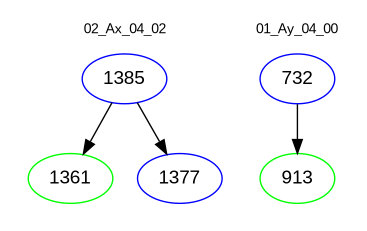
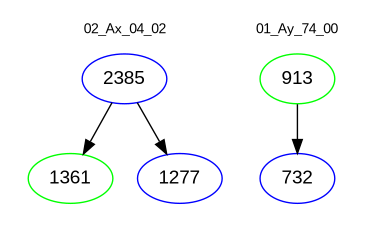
  digraph {
    fontname="Liberation Sans"
    node [color=blue fontname="Liberation Sans"]
    edge [color=black fontname="Liberation Sans"]
-   n1 [label=1385]
+   n1 [label=2385]
    n2 [color=green label=1361]
-   n3 [label=1377]
+   n3 [label=1277]
    n4 [label=732]
    n5 [color=green label=913]
    subgraph cluster_1 {
      color=white
      fontsize=10
      label="02_Ax_04_02"
      n1
      n2
      n3
    }
    subgraph cluster_2 {
      color=white
      fontsize=10
-     label="01_Ay_04_00"
+     label="01_Ay_74_00"
      n4
      n5
    }
    n1 -> n2
    n1 -> n3
-   n4 -> n5
+   n5 -> n4
  }
